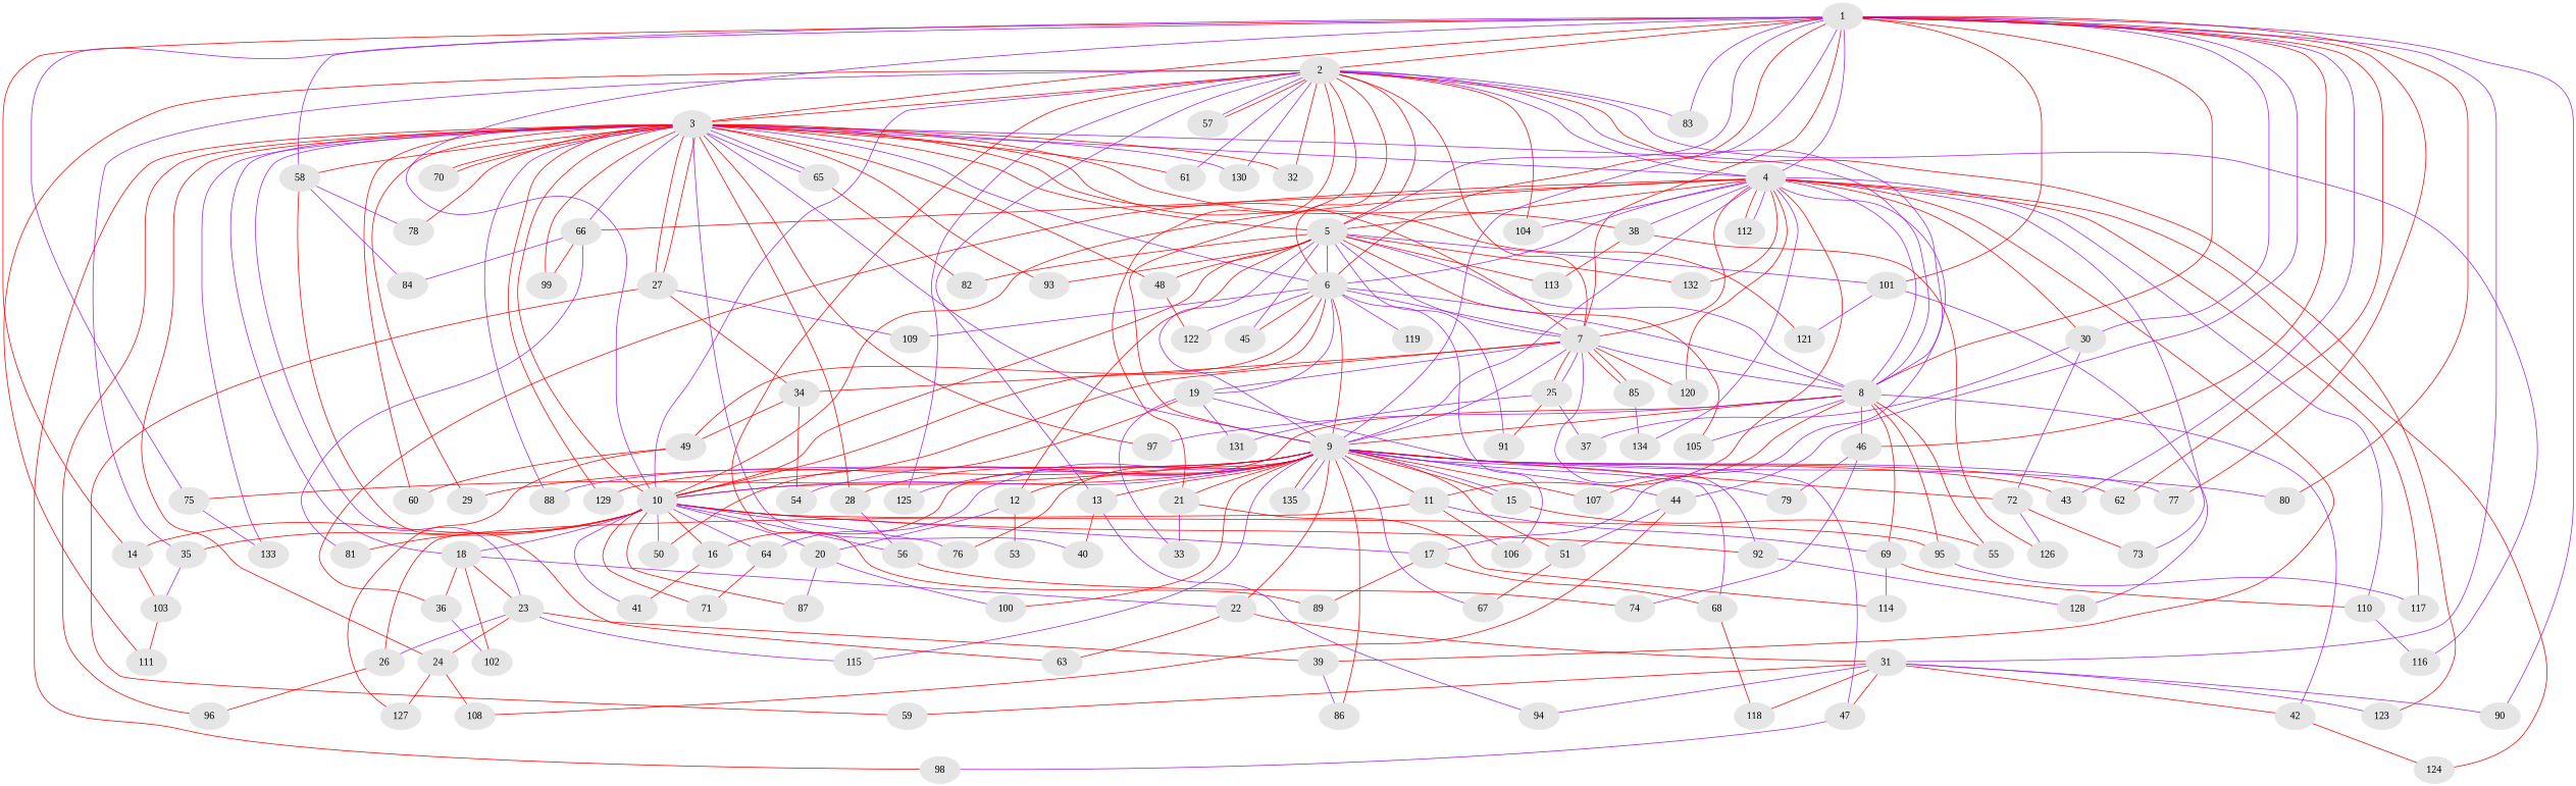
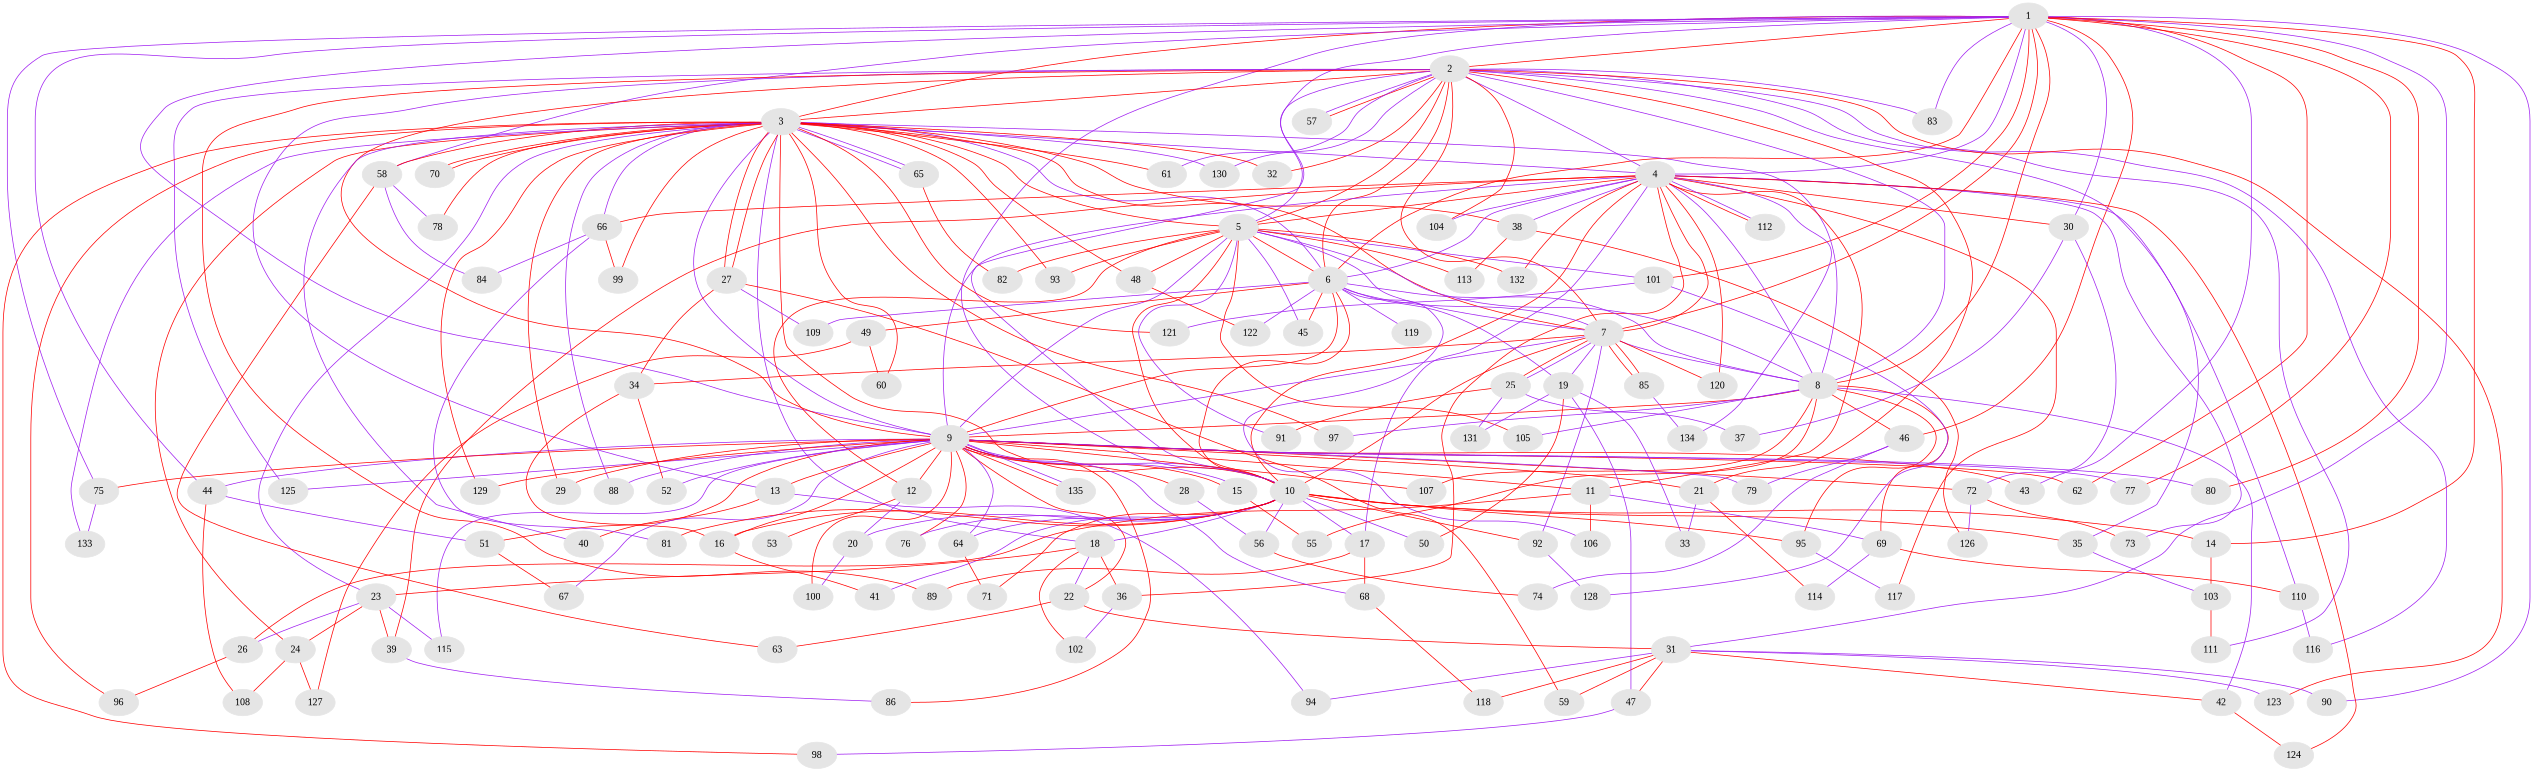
  graph {
    fontname="Liberation Serif"
    node [color=gray90 fontname="Liberation Serif" style=filled]
    edge [color=red fontname="Liberation Serif"]
    1
    2
    3
    4
    5
    6
    7
    8
    9
    10
    14
    30
    31
    43
    44
    46
    58
    62
    75
    77
    80
    83
    90
    101
    13
    21
    32
    35
    57
    61
    89
    104
    111
    116
    123
    125
    130
    18
    23
    24
    27
    28
    29
    38
    40
    48
    60
    65
    66
    70
    78
    88
    93
    96
    97
    98
    99
    121
    129
    133
    11
    17
    36
    39
    73
    110
    112
    117
    120
    124
    132
    134
    12
    45
    82
    91
    105
    113
    119
    19
    49
    106
    109
    122
    25
    34
    85
    92
    42
    55
    69
    95
    107
    15
    16
    22
    51
-   52 [label=54]
+   52
    64
    67
    68
    72
    76
    79
    86
    100
    115
    135
    20
    41
    50
    56
    71
    81
-   87
    103
    37
    94
    47
    59
    118
    108
    74
    63
    84
    128
    33
    114
    102
    26
    127
    126
    53
    131
    1 -- 2
    1 -- 3
    1 -- 4 [color=purple]
    1 -- 5 [color=purple]
    1 -- 6
    1 -- 7
    1 -- 8
    1 -- 9 [color=purple]
    1 -- 10 [color=purple]
    1 -- 14
    1 -- 30 [color=purple]
    1 -- 31 [color=purple]
    1 -- 43 [color=purple]
    1 -- 44 [color=purple]
    1 -- 46
    1 -- 58 [color=purple]
    1 -- 62
    1 -- 75 [color=purple]
    1 -- 77
    1 -- 80
    1 -- 83 [color=purple]
    1 -- 90 [color=purple]
    1 -- 101
    2 -- 3
    2 -- 4 [color=purple]
    2 -- 5
    2 -- 6
    2 -- 7
    2 -- 8 [color=purple]
    2 -- 9
    2 -- 10 [color=purple]
    2 -- 83 [color=purple]
    2 -- 13 [color=purple]
    2 -- 21
    2 -- 32
    2 -- 35 [color=purple]
    2 -- 57 [color=purple]
    2 -- 57
    2 -- 61 [color=purple]
    2 -- 89
    2 -- 104
-   2 -- 111
+   2 -- 111 [color=purple]
    2 -- 116 [color=purple]
    2 -- 123
    2 -- 125 [color=purple]
    2 -- 130 [color=purple]
    3 -- 4 [color=purple]
    3 -- 5
    3 -- 6 [color=purple]
    3 -- 7
    3 -- 8 [color=purple]
    3 -- 9 [color=purple]
    3 -- 10
    3 -- 58
    3 -- 32
    3 -- 61
    3 -- 130 [color=purple]
    3 -- 18 [color=purple]
    3 -- 23 [color=purple]
    3 -- 24
    3 -- 27
    3 -- 27
-   3 -- 28
    3 -- 29
    3 -- 38
    3 -- 40 [color=purple]
    3 -- 48
    3 -- 60
    3 -- 65 [color=purple]
    3 -- 65 [color=purple]
    3 -- 66 [color=purple]
    3 -- 70
    3 -- 70
    3 -- 78
    3 -- 88 [color=purple]
    3 -- 93
    3 -- 96
    3 -- 97
    3 -- 98
    3 -- 99
    3 -- 121
    3 -- 129
    3 -- 133 [color=purple]
    4 -- 5
    4 -- 6 [color=purple]
    4 -- 7
    4 -- 8 [color=purple]
    4 -- 9 [color=purple]
    4 -- 10
    4 -- 30
    4 -- 104 [color=purple]
    4 -- 38 [color=purple]
    4 -- 66
    4 -- 11
    4 -- 17 [color=purple]
    4 -- 36
    4 -- 39
    4 -- 73 [color=purple]
    4 -- 110 [color=purple]
    4 -- 112
    4 -- 112 [color=purple]
    4 -- 117
    4 -- 120
    4 -- 124
    4 -- 132
    4 -- 134 [color=purple]
    5 -- 6
    5 -- 7 [color=purple]
    5 -- 8 [color=purple]
    5 -- 9 [color=purple]
    5 -- 10
    5 -- 101 [color=purple]
    5 -- 48
    5 -- 93
    5 -- 132
    5 -- 12
    5 -- 45 [color=purple]
    5 -- 82
    5 -- 91 [color=purple]
    5 -- 105
    5 -- 113
    6 -- 7 [color=purple]
    6 -- 8 [color=purple]
    6 -- 9
    6 -- 10
    6 -- 45
    6 -- 119 [color=purple]
    6 -- 19 [color=purple]
    6 -- 49
    6 -- 106 [color=purple]
    6 -- 109 [color=purple]
    6 -- 122 [color=purple]
    7 -- 8 [color=purple]
    7 -- 9 [color=purple]
    7 -- 10
    7 -- 120
    7 -- 19 [color=purple]
    7 -- 25
    7 -- 25 [color=purple]
    7 -- 34
    7 -- 85
    7 -- 85
    7 -- 92 [color=purple]
    8 -- 9
-   8 -- 10
    8 -- 46
    8 -- 97 [color=purple]
    8 -- 105 [color=purple]
    8 -- 42 [color=purple]
    8 -- 55
    8 -- 69
    8 -- 95
    8 -- 107
    9 -- 10 [color=purple]
    9 -- 43
    9 -- 44 [color=purple]
    9 -- 62
    9 -- 75
    9 -- 77 [color=purple]
    9 -- 80 [color=purple]
    9 -- 13
    9 -- 21
    9 -- 125 [color=purple]
    9 -- 28
    9 -- 29
    9 -- 88 [color=purple]
    9 -- 129
    9 -- 11
    9 -- 12
    9 -- 107
    9 -- 15
    9 -- 15 [color=purple]
    9 -- 16
    9 -- 22
    9 -- 51
    9 -- 52 [color=purple]
    9 -- 64 [color=purple]
    9 -- 67 [color=purple]
    9 -- 68 [color=purple]
    9 -- 72
    9 -- 76
    9 -- 79 [color=purple]
    9 -- 86
    9 -- 100
    9 -- 115 [color=purple]
    9 -- 135
    9 -- 135 [color=purple]
    10 -- 14
    10 -- 35
    10 -- 18 [color=purple]
    10 -- 17 [color=purple]
    10 -- 92
    10 -- 95
    10 -- 16
    10 -- 64 [color=purple]
    10 -- 76 [color=purple]
    10 -- 20 [color=purple]
    10 -- 41 [color=purple]
    10 -- 50 [color=purple]
    10 -- 56 [color=purple]
    10 -- 71
    10 -- 81
-   10 -- 87
    14 -- 103
    30 -- 72 [color=purple]
    30 -- 37 [color=purple]
    31 -- 90 [color=purple]
    31 -- 123 [color=purple]
    31 -- 42
    31 -- 94 [color=purple]
    31 -- 47
    31 -- 59
    31 -- 118
    44 -- 51 [color=purple]
    44 -- 108
    46 -- 79 [color=purple]
    46 -- 74 [color=purple]
    58 -- 78 [color=purple]
    58 -- 63
    58 -- 84 [color=purple]
    75 -- 133 [color=purple]
    101 -- 121 [color=purple]
    101 -- 128 [color=purple]
    13 -- 40
    13 -- 94 [color=purple]
    21 -- 33 [color=purple]
    21 -- 114
    35 -- 103 [color=purple]
    18 -- 23
    18 -- 36
    18 -- 22 [color=purple]
    18 -- 102
    23 -- 24
    23 -- 39
    23 -- 115 [color=purple]
    23 -- 26 [color=purple]
    24 -- 108
    24 -- 127
    27 -- 109 [color=purple]
    27 -- 34
    27 -- 59
    28 -- 56 [color=purple]
    38 -- 113
    38 -- 126
    48 -- 122
    65 -- 82
    66 -- 99
    66 -- 81 [color=purple]
    66 -- 84 [color=purple]
    11 -- 106
    11 -- 69 [color=purple]
    11 -- 26
    17 -- 89
    17 -- 68
    36 -- 102 [color=purple]
    39 -- 86 [color=purple]
    110 -- 116 [color=purple]
    12 -- 20 [color=purple]
    12 -- 53
    19 -- 50
    19 -- 47 [color=purple]
    19 -- 33 [color=purple]
    19 -- 131 [color=purple]
    49 -- 60
    49 -- 127
    25 -- 91
    25 -- 37 [color=purple]
    25 -- 131 [color=purple]
-   34 -- 49
+   34 -- 16
    34 -- 52
    85 -- 134 [color=purple]
    92 -- 128 [color=purple]
    42 -- 124
    69 -- 110
    69 -- 114 [color=purple]
    95 -- 117 [color=purple]
    15 -- 55
    16 -- 41
    22 -- 31
    22 -- 63
    51 -- 67
    64 -- 71
    68 -- 118
    72 -- 73
    72 -- 126 [color=purple]
    20 -- 100 [color=purple]
-   20 -- 87 [color=purple]
    56 -- 74
    103 -- 111
    47 -- 98 [color=purple]
    26 -- 96
  }
